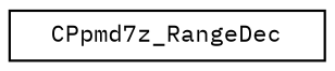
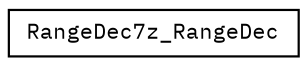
  digraph {
    rankdir=LR
    fontname="IBM Plex Mono"
-   n1 [color=black fillcolor=white fontname="IBM Plex Mono" fontsize=10 height=0.2 label=CPpmd7z_RangeDec shape=record style=filled width=0.4]
+   n1 [color=black fillcolor=white fontname="IBM Plex Mono" fontsize=10 height=0.2 label=RangeDec7z_RangeDec shape=record style=filled width=0.4]
  }
